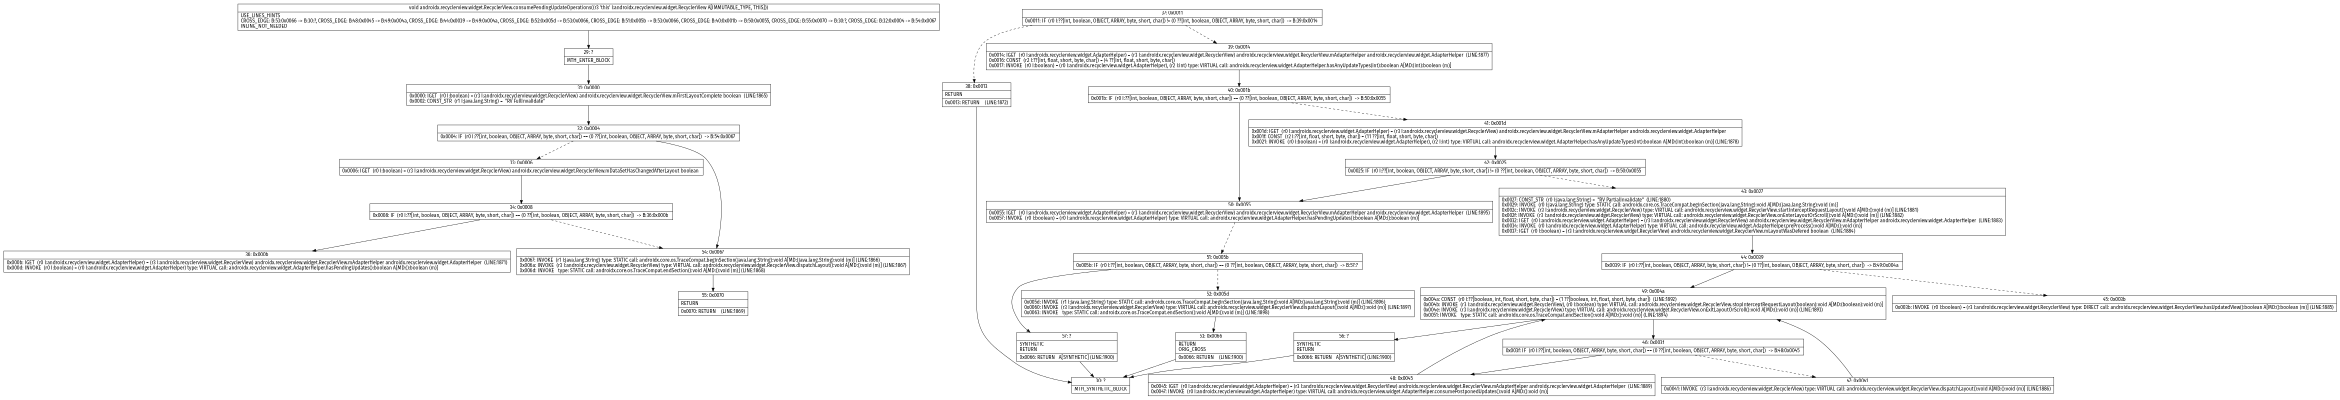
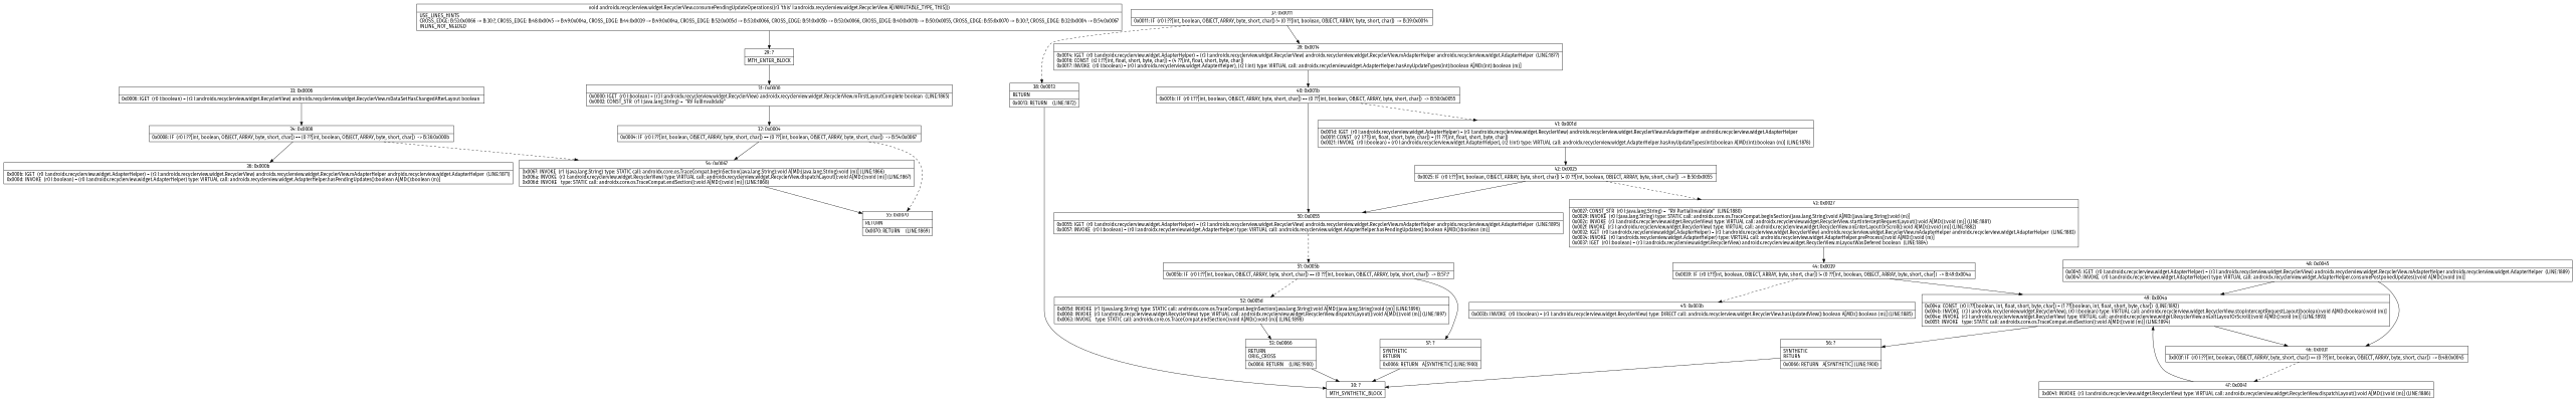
  digraph {
    fontname="Fira Sans"
    node [fontname="Fira Sans" shape=record]
    edge [fontname="Fira Sans"]
    n1 [label="{29\:\ ?|MTH_ENTER_BLOCK\l}"]
    n2 [label="{31\:\ 0x0000|0x0000: IGET  (r0 I:boolean) = (r3 I:androidx.recyclerview.widget.RecyclerView) androidx.recyclerview.widget.RecyclerView.mFirstLayoutComplete boolean  (LINE:1865)\l0x0002: CONST_STR  (r1 I:java.lang.String) =  \"RV FullInvalidate\" \l}"]
    n3 [label="{32\:\ 0x0004|0x0004: IF  (r0 I:??[int, boolean, OBJECT, ARRAY, byte, short, char]) == (0 ??[int, boolean, OBJECT, ARRAY, byte, short, char])  \-\> B:54:0x0067 \l}"]
    n4 [label="{33\:\ 0x0006|0x0006: IGET  (r0 I:boolean) = (r3 I:androidx.recyclerview.widget.RecyclerView) androidx.recyclerview.widget.RecyclerView.mDataSetHasChangedAfterLayout boolean \l}"]
    n5 [label="{54\:\ 0x0067|0x0067: INVOKE  (r1 I:java.lang.String) type: STATIC call: androidx.core.os.TraceCompat.beginSection(java.lang.String):void A[MD:(java.lang.String):void (m)] (LINE:1866)\l0x006a: INVOKE  (r3 I:androidx.recyclerview.widget.RecyclerView) type: VIRTUAL call: androidx.recyclerview.widget.RecyclerView.dispatchLayout():void A[MD:():void (m)] (LINE:1867)\l0x006d: INVOKE   type: STATIC call: androidx.core.os.TraceCompat.endSection():void A[MD:():void (m)] (LINE:1868)\l}"]
    n6 [label="{34\:\ 0x0008|0x0008: IF  (r0 I:??[int, boolean, OBJECT, ARRAY, byte, short, char]) == (0 ??[int, boolean, OBJECT, ARRAY, byte, short, char])  \-\> B:36:0x000b \l}"]
    n7 [label="{55\:\ 0x0070|RETURN\l|0x0070: RETURN    (LINE:1869)\l}"]
    n8 [label="{36\:\ 0x000b|0x000b: IGET  (r0 I:androidx.recyclerview.widget.AdapterHelper) = (r3 I:androidx.recyclerview.widget.RecyclerView) androidx.recyclerview.widget.RecyclerView.mAdapterHelper androidx.recyclerview.widget.AdapterHelper  (LINE:1871)\l0x000d: INVOKE  (r0 I:boolean) = (r0 I:androidx.recyclerview.widget.AdapterHelper) type: VIRTUAL call: androidx.recyclerview.widget.AdapterHelper.hasPendingUpdates():boolean A[MD:():boolean (m)]\l}"]
    n9 [label="{37\:\ 0x0011|0x0011: IF  (r0 I:??[int, boolean, OBJECT, ARRAY, byte, short, char]) != (0 ??[int, boolean, OBJECT, ARRAY, byte, short, char])  \-\> B:39:0x0014 \l}"]
    n10 [label="{38\:\ 0x0013|RETURN\l|0x0013: RETURN    (LINE:1872)\l}"]
    n11 [label="{39\:\ 0x0014|0x0014: IGET  (r0 I:androidx.recyclerview.widget.AdapterHelper) = (r3 I:androidx.recyclerview.widget.RecyclerView) androidx.recyclerview.widget.RecyclerView.mAdapterHelper androidx.recyclerview.widget.AdapterHelper  (LINE:1877)\l0x0016: CONST  (r2 I:??[int, float, short, byte, char]) = (4 ??[int, float, short, byte, char]) \l0x0017: INVOKE  (r0 I:boolean) = (r0 I:androidx.recyclerview.widget.AdapterHelper), (r2 I:int) type: VIRTUAL call: androidx.recyclerview.widget.AdapterHelper.hasAnyUpdateTypes(int):boolean A[MD:(int):boolean (m)]\l}"]
    n12 [label="{30\:\ ?|MTH_SYNTHETIC_BLOCK\l}"]
    n13 [label="{40\:\ 0x001b|0x001b: IF  (r0 I:??[int, boolean, OBJECT, ARRAY, byte, short, char]) == (0 ??[int, boolean, OBJECT, ARRAY, byte, short, char])  \-\> B:50:0x0055 \l}"]
    n14 [label="{41\:\ 0x001d|0x001d: IGET  (r0 I:androidx.recyclerview.widget.AdapterHelper) = (r3 I:androidx.recyclerview.widget.RecyclerView) androidx.recyclerview.widget.RecyclerView.mAdapterHelper androidx.recyclerview.widget.AdapterHelper \l0x001f: CONST  (r2 I:??[int, float, short, byte, char]) = (11 ??[int, float, short, byte, char]) \l0x0021: INVOKE  (r0 I:boolean) = (r0 I:androidx.recyclerview.widget.AdapterHelper), (r2 I:int) type: VIRTUAL call: androidx.recyclerview.widget.AdapterHelper.hasAnyUpdateTypes(int):boolean A[MD:(int):boolean (m)] (LINE:1878)\l}"]
    n15 [label="{50\:\ 0x0055|0x0055: IGET  (r0 I:androidx.recyclerview.widget.AdapterHelper) = (r3 I:androidx.recyclerview.widget.RecyclerView) androidx.recyclerview.widget.RecyclerView.mAdapterHelper androidx.recyclerview.widget.AdapterHelper  (LINE:1895)\l0x0057: INVOKE  (r0 I:boolean) = (r0 I:androidx.recyclerview.widget.AdapterHelper) type: VIRTUAL call: androidx.recyclerview.widget.AdapterHelper.hasPendingUpdates():boolean A[MD:():boolean (m)]\l}"]
    n16 [label="{42\:\ 0x0025|0x0025: IF  (r0 I:??[int, boolean, OBJECT, ARRAY, byte, short, char]) != (0 ??[int, boolean, OBJECT, ARRAY, byte, short, char])  \-\> B:50:0x0055 \l}"]
    n17 [label="{51\:\ 0x005b|0x005b: IF  (r0 I:??[int, boolean, OBJECT, ARRAY, byte, short, char]) == (0 ??[int, boolean, OBJECT, ARRAY, byte, short, char])  \-\> B:57:? \l}"]
    n18 [label="{43\:\ 0x0027|0x0027: CONST_STR  (r0 I:java.lang.String) =  \"RV PartialInvalidate\"  (LINE:1880)\l0x0029: INVOKE  (r0 I:java.lang.String) type: STATIC call: androidx.core.os.TraceCompat.beginSection(java.lang.String):void A[MD:(java.lang.String):void (m)]\l0x002c: INVOKE  (r3 I:androidx.recyclerview.widget.RecyclerView) type: VIRTUAL call: androidx.recyclerview.widget.RecyclerView.startInterceptRequestLayout():void A[MD:():void (m)] (LINE:1881)\l0x002f: INVOKE  (r3 I:androidx.recyclerview.widget.RecyclerView) type: VIRTUAL call: androidx.recyclerview.widget.RecyclerView.onEnterLayoutOrScroll():void A[MD:():void (m)] (LINE:1882)\l0x0032: IGET  (r0 I:androidx.recyclerview.widget.AdapterHelper) = (r3 I:androidx.recyclerview.widget.RecyclerView) androidx.recyclerview.widget.RecyclerView.mAdapterHelper androidx.recyclerview.widget.AdapterHelper  (LINE:1883)\l0x0034: INVOKE  (r0 I:androidx.recyclerview.widget.AdapterHelper) type: VIRTUAL call: androidx.recyclerview.widget.AdapterHelper.preProcess():void A[MD:():void (m)]\l0x0037: IGET  (r0 I:boolean) = (r3 I:androidx.recyclerview.widget.RecyclerView) androidx.recyclerview.widget.RecyclerView.mLayoutWasDefered boolean  (LINE:1884)\l}"]
    n19 [label="{44\:\ 0x0039|0x0039: IF  (r0 I:??[int, boolean, OBJECT, ARRAY, byte, short, char]) != (0 ??[int, boolean, OBJECT, ARRAY, byte, short, char])  \-\> B:49:0x004a \l}"]
    n20 [label="{45\:\ 0x003b|0x003b: INVOKE  (r0 I:boolean) = (r3 I:androidx.recyclerview.widget.RecyclerView) type: DIRECT call: androidx.recyclerview.widget.RecyclerView.hasUpdatedView():boolean A[MD:():boolean (m)] (LINE:1885)\l}"]
    n21 [label="{49\:\ 0x004a|0x004a: CONST  (r0 I:??[boolean, int, float, short, byte, char]) = (1 ??[boolean, int, float, short, byte, char])  (LINE:1892)\l0x004b: INVOKE  (r3 I:androidx.recyclerview.widget.RecyclerView), (r0 I:boolean) type: VIRTUAL call: androidx.recyclerview.widget.RecyclerView.stopInterceptRequestLayout(boolean):void A[MD:(boolean):void (m)]\l0x004e: INVOKE  (r3 I:androidx.recyclerview.widget.RecyclerView) type: VIRTUAL call: androidx.recyclerview.widget.RecyclerView.onExitLayoutOrScroll():void A[MD:():void (m)] (LINE:1893)\l0x0051: INVOKE   type: STATIC call: androidx.core.os.TraceCompat.endSection():void A[MD:():void (m)] (LINE:1894)\l}"]
    n22 [label="{46\:\ 0x003f|0x003f: IF  (r0 I:??[int, boolean, OBJECT, ARRAY, byte, short, char]) == (0 ??[int, boolean, OBJECT, ARRAY, byte, short, char])  \-\> B:48:0x0045 \l}"]
    n23 [label="{56\:\ ?|SYNTHETIC\lRETURN\l|0x0066: RETURN   A[SYNTHETIC] (LINE:1900)\l}"]
    n24 [label="{47\:\ 0x0041|0x0041: INVOKE  (r3 I:androidx.recyclerview.widget.RecyclerView) type: VIRTUAL call: androidx.recyclerview.widget.RecyclerView.dispatchLayout():void A[MD:():void (m)] (LINE:1886)\l}"]
    n25 [label="{48\:\ 0x0045|0x0045: IGET  (r0 I:androidx.recyclerview.widget.AdapterHelper) = (r3 I:androidx.recyclerview.widget.RecyclerView) androidx.recyclerview.widget.RecyclerView.mAdapterHelper androidx.recyclerview.widget.AdapterHelper  (LINE:1889)\l0x0047: INVOKE  (r0 I:androidx.recyclerview.widget.AdapterHelper) type: VIRTUAL call: androidx.recyclerview.widget.AdapterHelper.consumePostponedUpdates():void A[MD:():void (m)]\l}"]
    n26 [label="{52\:\ 0x005d|0x005d: INVOKE  (r1 I:java.lang.String) type: STATIC call: androidx.core.os.TraceCompat.beginSection(java.lang.String):void A[MD:(java.lang.String):void (m)] (LINE:1896)\l0x0060: INVOKE  (r3 I:androidx.recyclerview.widget.RecyclerView) type: VIRTUAL call: androidx.recyclerview.widget.RecyclerView.dispatchLayout():void A[MD:():void (m)] (LINE:1897)\l0x0063: INVOKE   type: STATIC call: androidx.core.os.TraceCompat.endSection():void A[MD:():void (m)] (LINE:1898)\l}"]
    n27 [label="{57\:\ ?|SYNTHETIC\lRETURN\l|0x0066: RETURN   A[SYNTHETIC] (LINE:1900)\l}"]
    n28 [label="{53\:\ 0x0066|RETURN\lORIG_CROSS\l|0x0066: RETURN    (LINE:1900)\l}"]
    n29 [label="{void androidx.recyclerview.widget.RecyclerView.consumePendingUpdateOperations((r3 'this' I:androidx.recyclerview.widget.RecyclerView A[IMMUTABLE_TYPE, THIS]))  | USE_LINES_HINTS\lCROSS_EDGE: B:53:0x0066 \-\> B:30:?, CROSS_EDGE: B:48:0x0045 \-\> B:49:0x004a, CROSS_EDGE: B:44:0x0039 \-\> B:49:0x004a, CROSS_EDGE: B:52:0x005d \-\> B:53:0x0066, CROSS_EDGE: B:51:0x005b \-\> B:53:0x0066, CROSS_EDGE: B:40:0x001b \-\> B:50:0x0055, CROSS_EDGE: B:55:0x0070 \-\> B:30:?, CROSS_EDGE: B:32:0x0004 \-\> B:54:0x0067\lINLINE_NOT_NEEDED\l}"]
    n1 -> n2
    n2 -> n3
-   n3 -> n4 [style=dashed]
+   n3 -> n7 [style=dashed]
    n3 -> n5
    n4 -> n6
    n5 -> n7
    n6 -> n5 [style=dashed]
    n6 -> n8
    n9 -> n10 [style=dashed]
-   n9 -> n11 [style=dashed]
+   n9 -> n11
    n10 -> n12
    n11 -> n13
    n13 -> n14 [style=dashed]
    n13 -> n15
    n14 -> n16
    n15 -> n17 [style=dashed]
    n16 -> n15
    n16 -> n18 [style=dashed]
    n17 -> n26 [style=dashed]
    n17 -> n27
    n18 -> n19
    n19 -> n20 [style=dashed]
    n19 -> n21
    n21 -> n22
    n21 -> n23
    n22 -> n24 [style=dashed]
-   n22 -> n25
+   n25 -> n22
    n23 -> n12
    n24 -> n21
    n25 -> n21
    n26 -> n28
    n27 -> n12
    n28 -> n12
    n29 -> n1
  }
